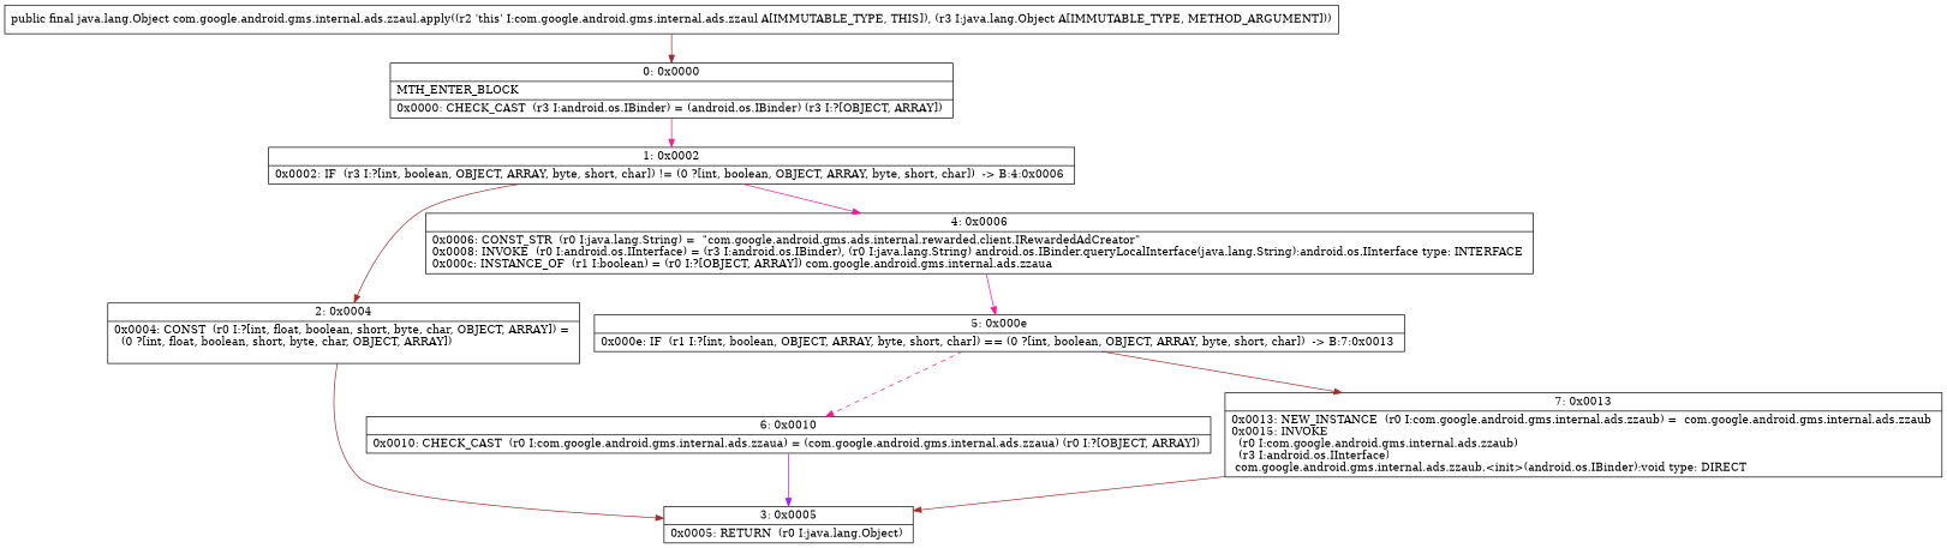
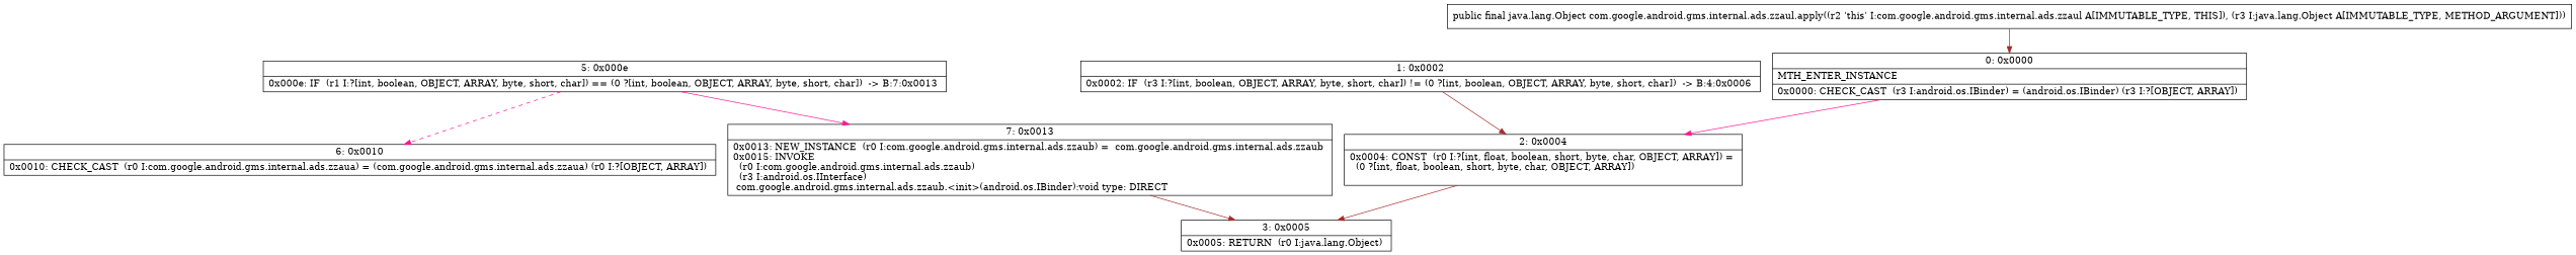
  digraph {
    node [shape=record]
    edge [color=brown]
-   n1 [label="{0\:\ 0x0000|MTH_ENTER_BLOCK\l|0x0000: CHECK_CAST  (r3 I:android.os.IBinder) = (android.os.IBinder) (r3 I:?[OBJECT, ARRAY]) \l}"]
+   n1 [label="{0\:\ 0x0000|MTH_ENTER_INSTANCE\l|0x0000: CHECK_CAST  (r3 I:android.os.IBinder) = (android.os.IBinder) (r3 I:?[OBJECT, ARRAY]) \l}"]
    n2 [label="{1\:\ 0x0002|0x0002: IF  (r3 I:?[int, boolean, OBJECT, ARRAY, byte, short, char]) != (0 ?[int, boolean, OBJECT, ARRAY, byte, short, char])  \-\> B:4:0x0006 \l}"]
    n3 [label="{2\:\ 0x0004|0x0004: CONST  (r0 I:?[int, float, boolean, short, byte, char, OBJECT, ARRAY]) = \l  (0 ?[int, float, boolean, short, byte, char, OBJECT, ARRAY])\l \l}"]
-   n4 [label="{4\:\ 0x0006|0x0006: CONST_STR  (r0 I:java.lang.String) =  \"com.google.android.gms.ads.internal.rewarded.client.IRewardedAdCreator\" \l0x0008: INVOKE  (r0 I:android.os.IInterface) = (r3 I:android.os.IBinder), (r0 I:java.lang.String) android.os.IBinder.queryLocalInterface(java.lang.String):android.os.IInterface type: INTERFACE \l0x000c: INSTANCE_OF  (r1 I:boolean) = (r0 I:?[OBJECT, ARRAY]) com.google.android.gms.internal.ads.zzaua \l}"]
    n5 [label="{3\:\ 0x0005|0x0005: RETURN  (r0 I:java.lang.Object) \l}"]
    n6 [label="{5\:\ 0x000e|0x000e: IF  (r1 I:?[int, boolean, OBJECT, ARRAY, byte, short, char]) == (0 ?[int, boolean, OBJECT, ARRAY, byte, short, char])  \-\> B:7:0x0013 \l}"]
    n7 [label="{6\:\ 0x0010|0x0010: CHECK_CAST  (r0 I:com.google.android.gms.internal.ads.zzaua) = (com.google.android.gms.internal.ads.zzaua) (r0 I:?[OBJECT, ARRAY]) \l}"]
    n8 [label="{7\:\ 0x0013|0x0013: NEW_INSTANCE  (r0 I:com.google.android.gms.internal.ads.zzaub) =  com.google.android.gms.internal.ads.zzaub \l0x0015: INVOKE  \l  (r0 I:com.google.android.gms.internal.ads.zzaub)\l  (r3 I:android.os.IInterface)\l com.google.android.gms.internal.ads.zzaub.\<init\>(android.os.IBinder):void type: DIRECT \l}"]
    n9 [label="{public final java.lang.Object com.google.android.gms.internal.ads.zzaul.apply((r2 'this' I:com.google.android.gms.internal.ads.zzaul A[IMMUTABLE_TYPE, THIS]), (r3 I:java.lang.Object A[IMMUTABLE_TYPE, METHOD_ARGUMENT])) }"]
-   n1 -> n2 [color=deeppink]
+   n1 -> n3 [color=deeppink]
    n2 -> n3 [style=solid]
-   n2 -> n4 [color=deeppink]
    n3 -> n5
-   n4 -> n6 [color=deeppink]
    n6 -> n7 [color=deeppink style=dashed]
-   n6 -> n8
-   n7 -> n5 [color=purple]
+   n6 -> n8 [color=deeppink]
    n8 -> n5
    n9 -> n1
  }
